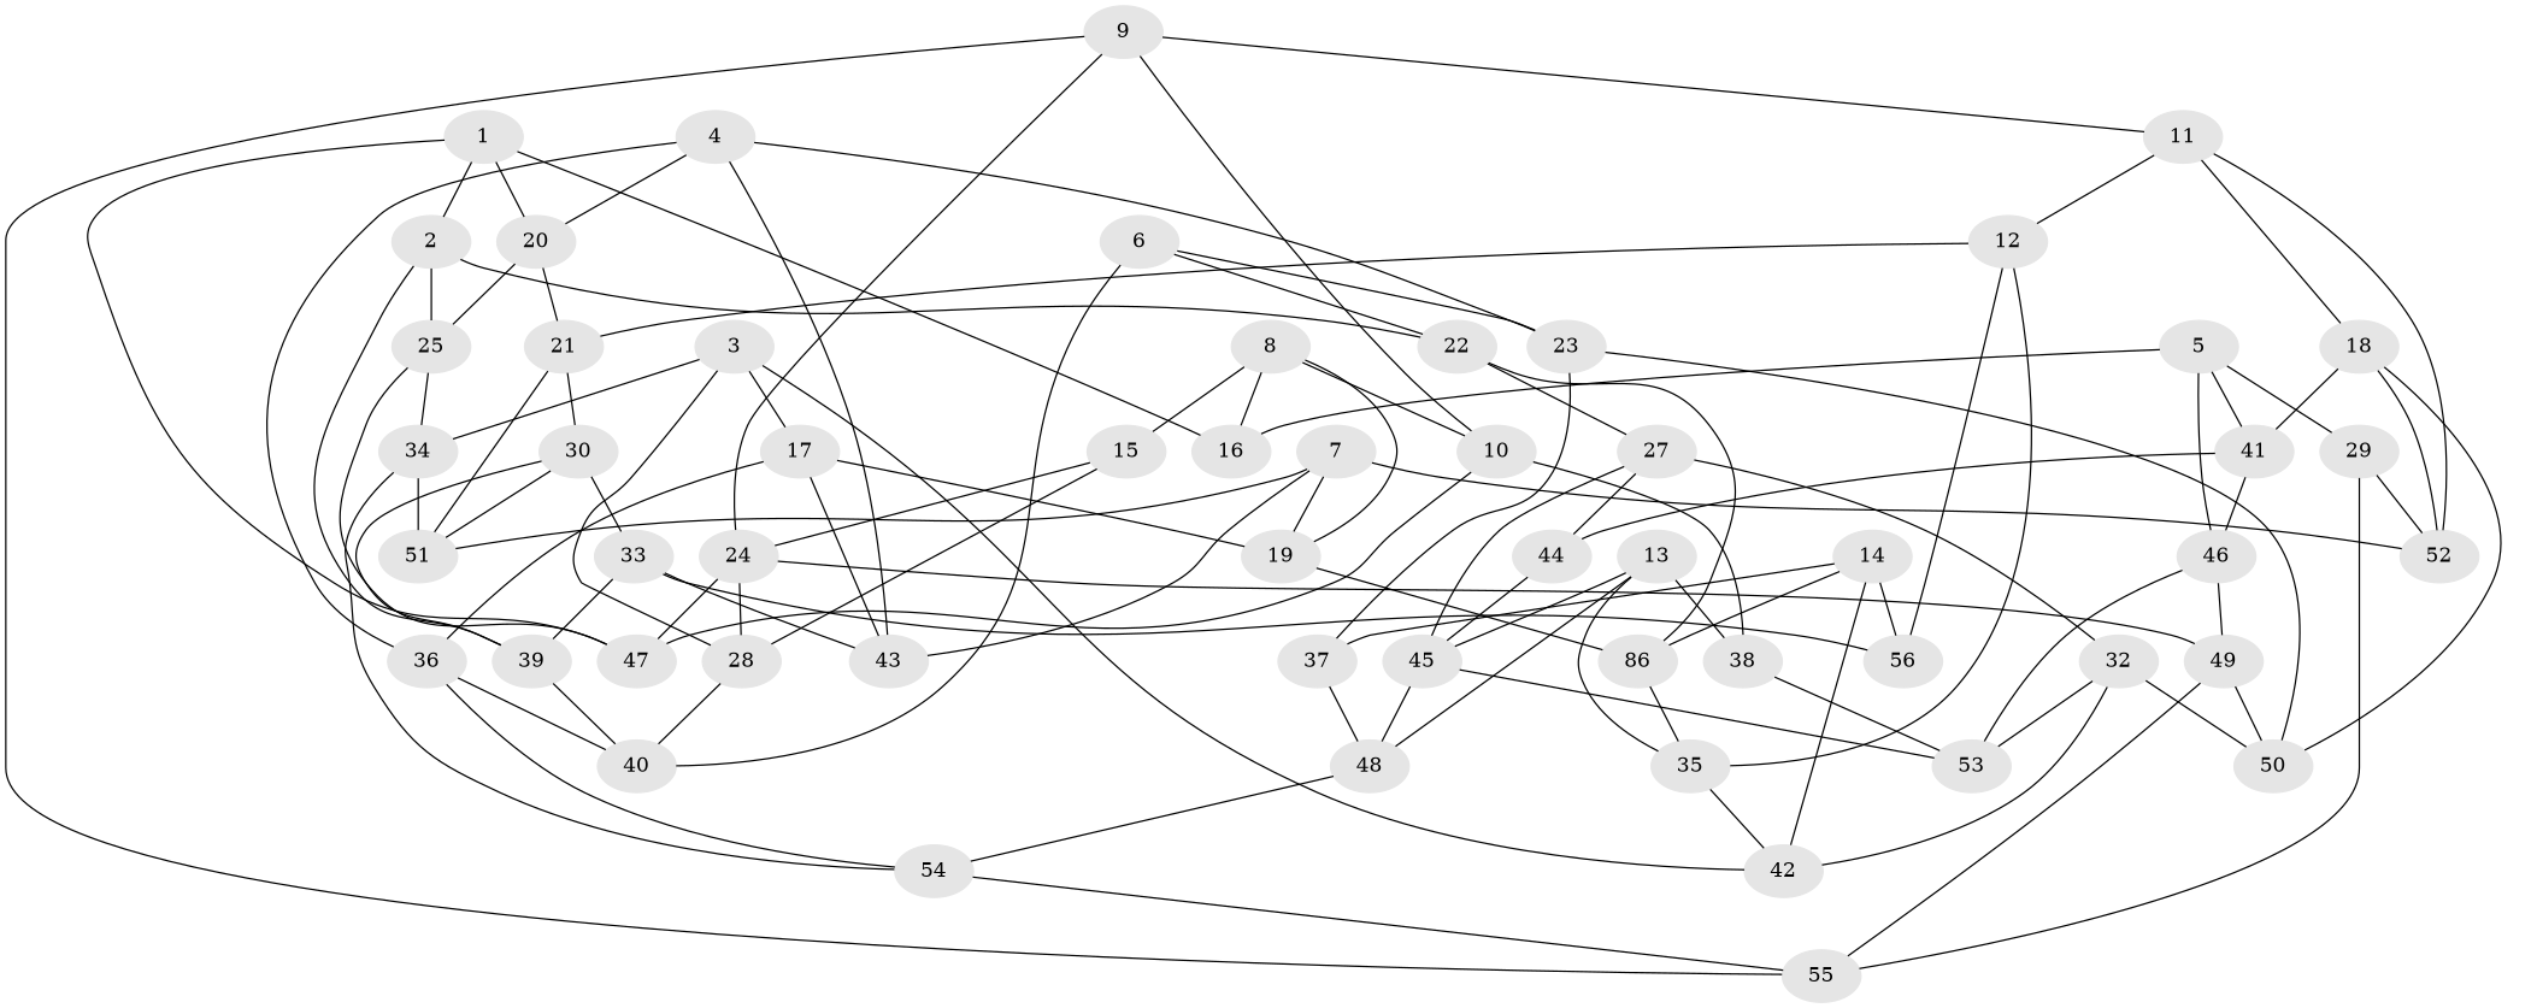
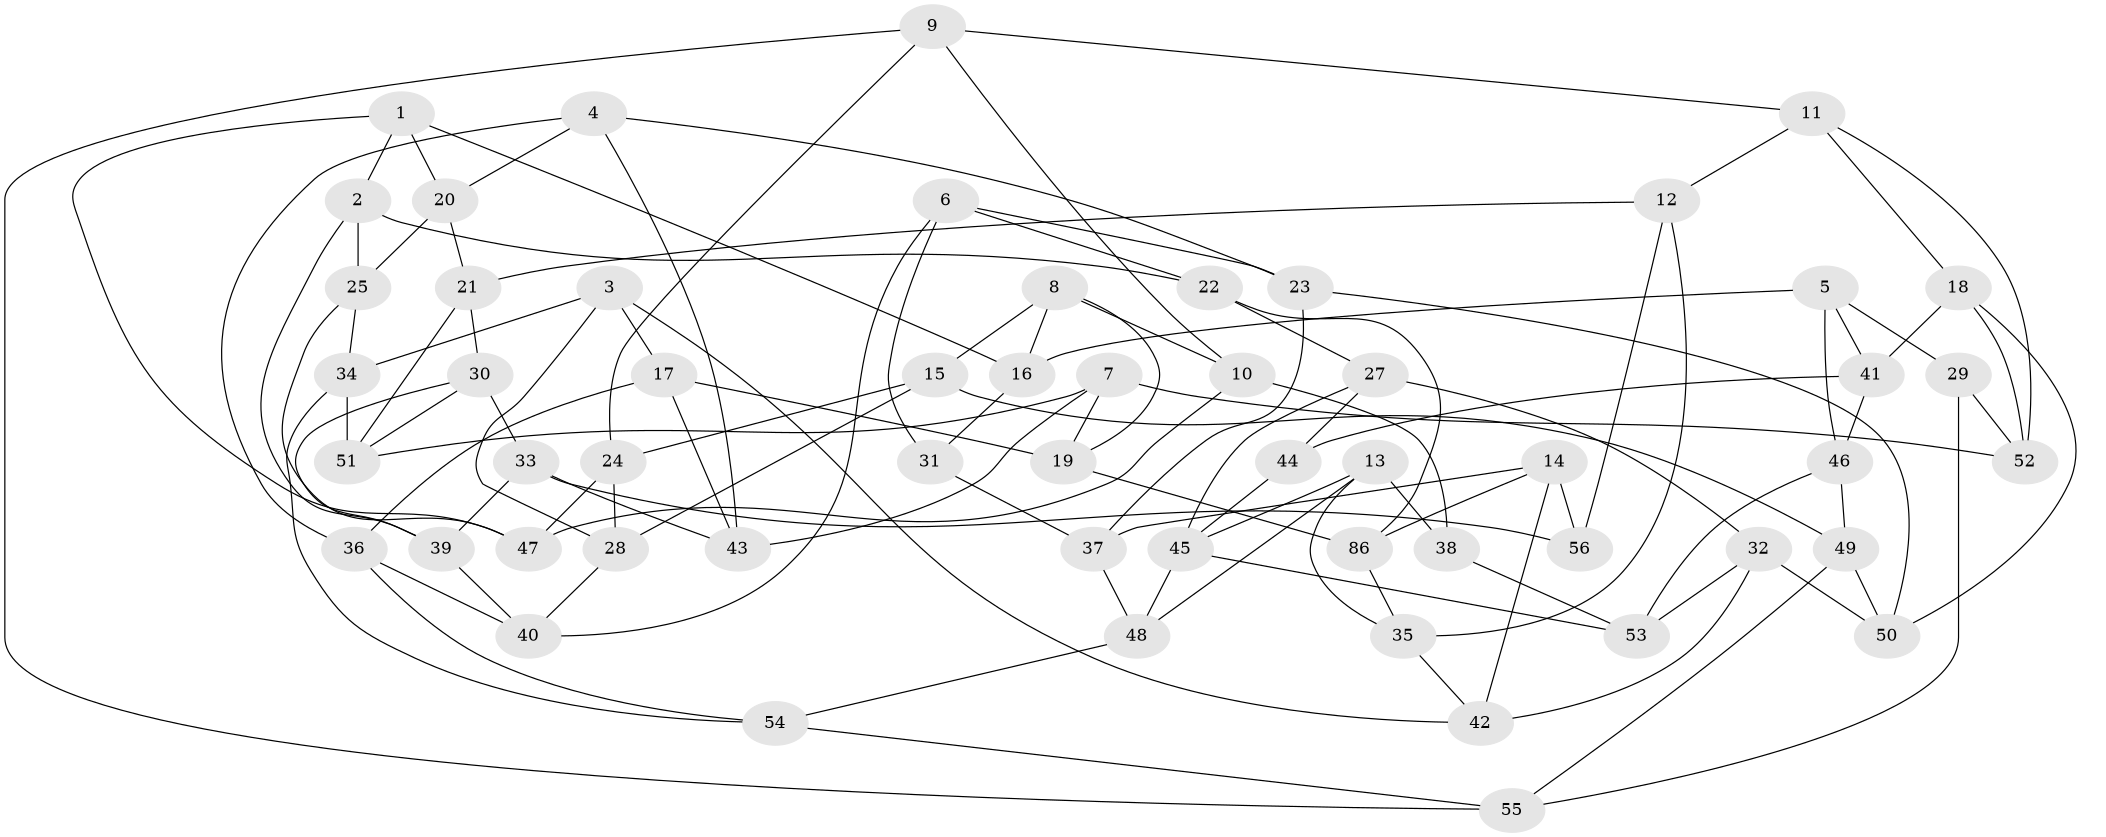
  graph {
    node [color=gray90 style=filled]
    1
    2
    16
    20
    47
    22
    25
    39
+   31
    21
    n11 [label=86]
    27
    34
    40
    3
    17
    28
    42
    36
    43
    19
    51
    54
    4
    23
    37
    50
    5
    29
    41
    46
    52
    55
    44
    49
    53
    6
    7
    8
    10
    15
    38
    24
    9
    11
    12
    18
    35
    56
    30
    13
    48
    45
    14
    33
    32
    1 -- 2
    1 -- 16
    1 -- 20
    1 -- 47
    2 -- 22
    2 -- 25
    2 -- 39
+   16 -- 31
    20 -- 25
    20 -- 21
    22 -- n11
    22 -- 27
    25 -- 47
    25 -- 34
    39 -- 40
+   31 -- 37
    21 -- 51
    21 -- 30
    n11 -- 35
    27 -- 44
    27 -- 45
    27 -- 32
    34 -- 51
    34 -- 54
    3 -- 34
    3 -- 17
    3 -- 28
    3 -- 42
    17 -- 36
    17 -- 43
    17 -- 19
    28 -- 40
    36 -- 40
    36 -- 54
    19 -- n11
    54 -- 55
    4 -- 20
    4 -- 36
    4 -- 43
    4 -- 23
    23 -- 37
    23 -- 50
    37 -- 48
    5 -- 16
    5 -- 29
    5 -- 41
    5 -- 46
    29 -- 52
    29 -- 55
    41 -- 46
    41 -- 44
    46 -- 49
    46 -- 53
    44 -- 45
    49 -- 50
    49 -- 55
    6 -- 22
+   6 -- 31
    6 -- 40
    6 -- 23
    7 -- 43
    7 -- 19
    7 -- 51
    7 -- 52
    8 -- 16
    8 -- 19
    8 -- 10
    8 -- 15
    10 -- 47
    10 -- 38
    15 -- 28
-   24 -- 49
+   15 -- 49
    15 -- 24
    38 -- 53
    24 -- 47
    24 -- 28
    9 -- 55
    9 -- 10
    9 -- 24
    9 -- 11
    11 -- 52
    11 -- 12
    11 -- 18
    12 -- 21
    12 -- 35
    12 -- 56
    18 -- 50
    18 -- 41
    18 -- 52
    35 -- 42
    30 -- 39
    30 -- 51
    30 -- 33
    13 -- 38
    13 -- 35
    13 -- 48
    13 -- 45
    48 -- 54
    45 -- 53
    45 -- 48
    14 -- n11
    14 -- 42
    14 -- 37
    14 -- 56
    33 -- 39
    33 -- 43
    33 -- 56
    32 -- 42
    32 -- 50
    32 -- 53
  }
